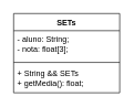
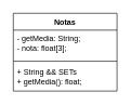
  <mxCell id="0" />
  <mxCell id="1" parent="0" />
- <mxCell id="2" value="SETs" style="swimlane;fontStyle=1;align=center;verticalAlign=top;childLayout=stackLayout;horizontal=1;startSize=26;horizontalStack=0;resizeParent=1;resizeParentMax=0;resizeLast=0;collapsible=1;marginBottom=0;" vertex="1" parent="1"><mxGeometry x="20" y="20" width="160" height="120" as="geometry" /></mxCell>
- <mxCell id="3" value="- aluno: String;&#10;- nota: float[3];&#10;" style="text;strokeColor=none;fillColor=none;align=left;verticalAlign=top;spacingLeft=4;spacingRight=4;overflow=hidden;rotatable=0;points=[[0,0.5],[1,0.5]];portConstraint=eastwest;" vertex="1" parent="2"><mxGeometry y="26" width="160" height="44" as="geometry" /></mxCell>
+ <mxCell id="2" value="Notas" style="swimlane;fontStyle=1;align=center;verticalAlign=top;childLayout=stackLayout;horizontal=1;startSize=26;horizontalStack=0;resizeParent=1;resizeParentMax=0;resizeLast=0;collapsible=1;marginBottom=0;" vertex="1" parent="1"><mxGeometry x="20" y="20" width="160" height="120" as="geometry" /></mxCell>
+ <mxCell id="3" value="- getMedia: String;&#10;- nota: float[3];&#10;" style="text;strokeColor=none;fillColor=none;align=left;verticalAlign=top;spacingLeft=4;spacingRight=4;overflow=hidden;rotatable=0;points=[[0,0.5],[1,0.5]];portConstraint=eastwest;" vertex="1" parent="2"><mxGeometry y="26" width="160" height="44" as="geometry" /></mxCell>
  <mxCell id="4" value="" style="line;strokeWidth=1;fillColor=none;align=left;verticalAlign=middle;spacingTop=-1;spacingLeft=3;spacingRight=3;rotatable=0;labelPosition=right;points=[];portConstraint=eastwest;" vertex="1" parent="2"><mxGeometry y="70" width="160" height="8" as="geometry" /></mxCell>
  <mxCell id="5" value="+ String &amp;&amp; SETs&#10;+ getMedia(): float;" style="text;strokeColor=none;fillColor=none;align=left;verticalAlign=top;spacingLeft=4;spacingRight=4;overflow=hidden;rotatable=0;points=[[0,0.5],[1,0.5]];portConstraint=eastwest;" vertex="1" parent="2"><mxGeometry y="78" width="160" height="42" as="geometry" /></mxCell>
